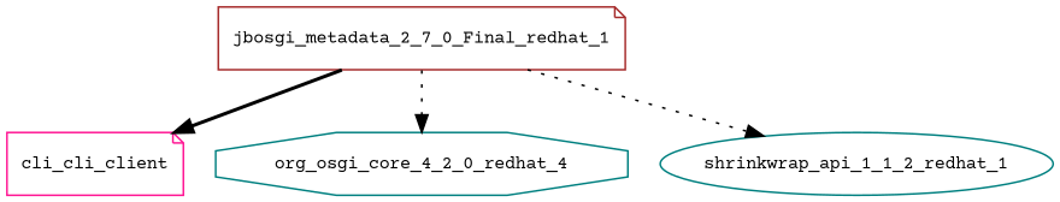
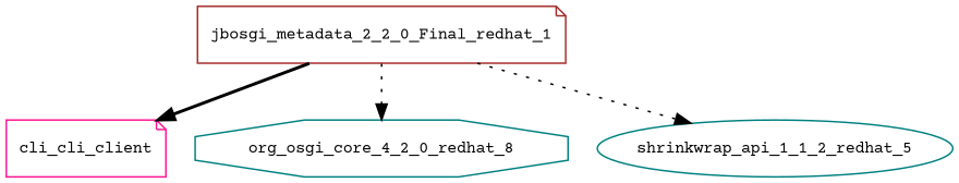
  digraph {
    fontname="Courier Prime"
    node [color=teal fontname="Courier Prime" fontsize=10.0 shape=note]
    edge [fontname="Courier Prime" style=dotted]
-   jbosgi_metadata_2_2_0_Final_redhat_1 [color=brown label=jbosgi_metadata_2_7_0_Final_redhat_1]
+   jbosgi_metadata_2_2_0_Final_redhat_1 [color=brown]
    n2 [color=deeppink label=cli_cli_client]
-   org_osgi_core_4_2_0_redhat_4 [shape=octagon]
-   shrinkwrap_api_1_1_2_redhat_1 [shape=ellipse]
+   org_osgi_core_4_2_0_redhat_4 [shape=octagon label=org_osgi_core_4_2_0_redhat_8]
+   shrinkwrap_api_1_1_2_redhat_1 [shape=ellipse label=shrinkwrap_api_1_1_2_redhat_5]
    jbosgi_metadata_2_2_0_Final_redhat_1 -> n2 [style=bold]
    jbosgi_metadata_2_2_0_Final_redhat_1 -> org_osgi_core_4_2_0_redhat_4
    jbosgi_metadata_2_2_0_Final_redhat_1 -> shrinkwrap_api_1_1_2_redhat_1
  }
